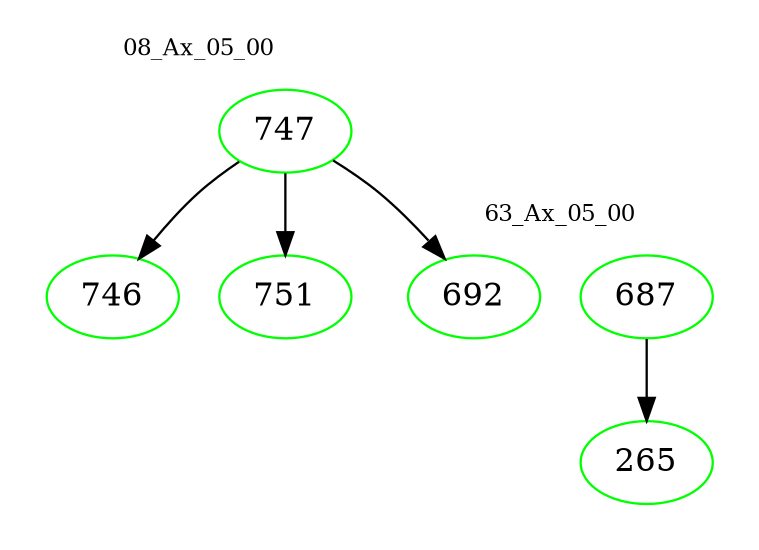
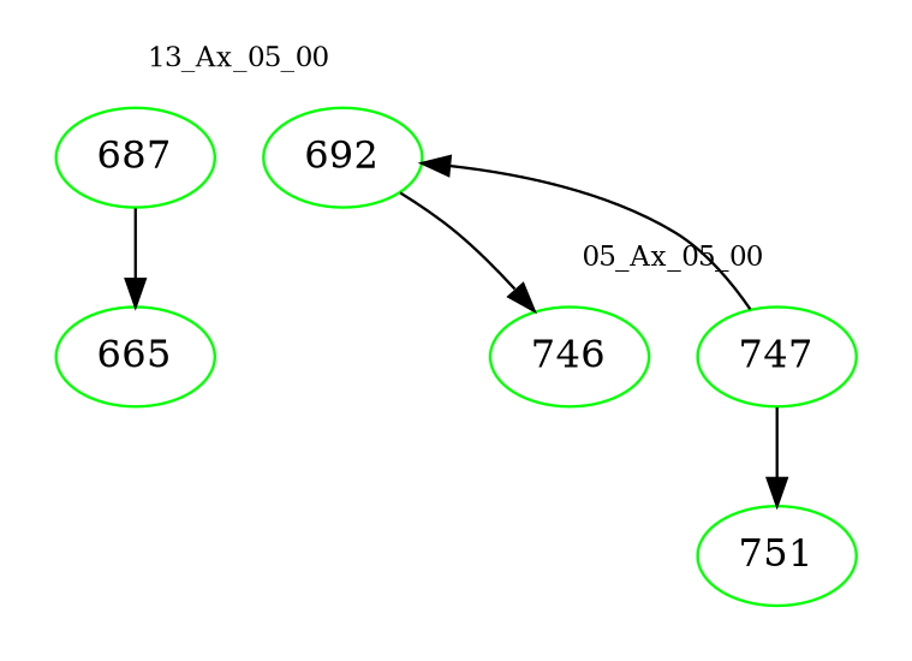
  digraph {
    node [color=green]
    edge [color=black]
    n1 [label=687]
-   n2 [label=265]
+   n2 [label=665]
    n3 [label=692]
    n4 [label=747]
    n5 [label=746]
    n6 [label=751]
    subgraph cluster_1 {
      color=white
      fontsize=10
-     label="63_Ax_05_00"
+     label="13_Ax_05_00"
      n1
      n2
      n3
    }
    subgraph cluster_2 {
      color=white
      fontsize=10
-     label="08_Ax_05_00"
+     label="05_Ax_05_00"
      n4
      n5
      n6
    }
    n1 -> n2
    n4 -> n3
-   n4 -> n5
+   n3 -> n5
    n4 -> n6
  }
